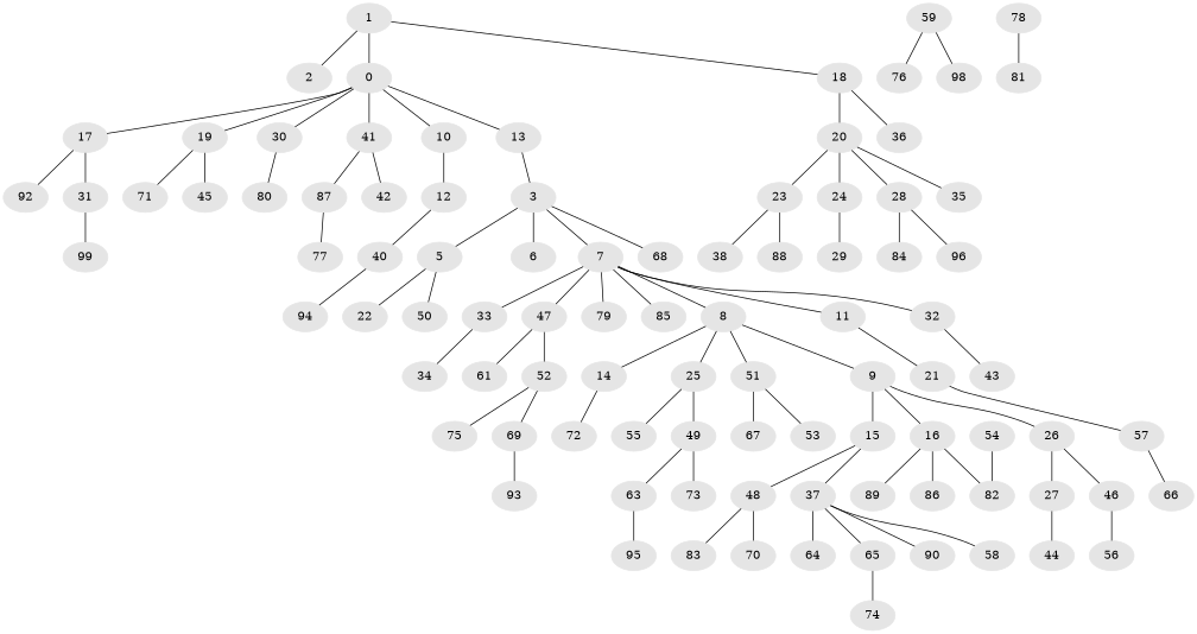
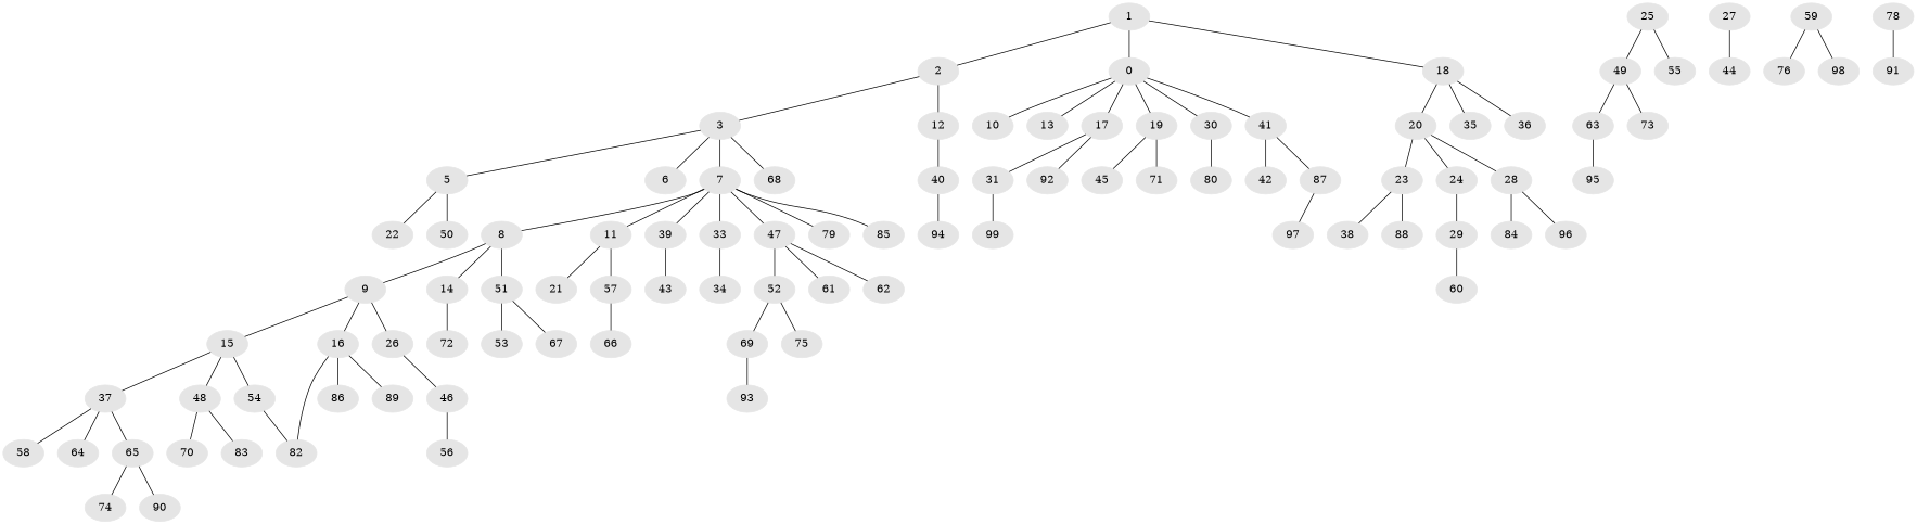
  graph {
    node [color=gray90 style=filled]
    1
    2
    n3 [label=0]
    18
    3
    10
    13
    17
    19
    30
    41
    20
    35
    36
    5
    6
    7
    68
    22
    50
    8
    11
-   32
+   32 [label=39]
    33
    47
    79
    85
    12
    31
    92
    45
    71
    80
    42
    87
    9
    14
    25
    51
    21
    43
    34
    52
    61
+   62
    15
    16
    26
    72
    49
    55
    53
    67
    37
    48
    54
    82
    86
    89
    27
    46
    59
    76
    98
    40
    57
    94
    58
    64
    65
    70
    83
    n73 [label=99]
    23
    24
    28
    38
    88
    29
    84
    96
    66
+   60
    63
    73
    44
    56
    74
    90
-   97 [label=77]
+   97
    69
    75
    95
    93
    78
-   81
+   81 [label=91]
    1 -- 2
    1 -- n3
    1 -- 18
-   13 -- 3
+   2 -- 3
    n3 -- 10
    n3 -- 13
    n3 -- 17
    n3 -- 19
    n3 -- 30
    n3 -- 41
    18 -- 20
-   20 -- 35
+   18 -- 35
    18 -- 36
    3 -- 5
    3 -- 6
    3 -- 7
    3 -- 68
-   10 -- 12
+   2 -- 12
    17 -- 31
    17 -- 92
    19 -- 45
    19 -- 71
    30 -- 80
    41 -- 42
    41 -- 87
    20 -- 23
    20 -- 24
    20 -- 28
    5 -- 22
    5 -- 50
    7 -- 8
    7 -- 11
    7 -- 32
    7 -- 33
    7 -- 47
    7 -- 79
    7 -- 85
    8 -- 9
    8 -- 14
-   8 -- 25
    8 -- 51
    11 -- 21
    32 -- 43
    33 -- 34
    47 -- 52
    47 -- 61
+   47 -- 62
    12 -- 40
    31 -- n73
    87 -- 97
    9 -- 15
    9 -- 16
    9 -- 26
    14 -- 72
    25 -- 49
    25 -- 55
    51 -- 53
    51 -- 67
-   21 -- 57
+   11 -- 57
    52 -- 69
    52 -- 75
    15 -- 37
    15 -- 48
+   15 -- 54
    16 -- 82
    16 -- 86
    16 -- 89
-   26 -- 27
    26 -- 46
    49 -- 63
    49 -- 73
    37 -- 58
    37 -- 64
    37 -- 65
    48 -- 70
    48 -- 83
    54 -- 82
    27 -- 44
    46 -- 56
    59 -- 76
    59 -- 98
    40 -- 94
    57 -- 66
    65 -- 74
-   37 -- 90
+   65 -- 90
    23 -- 38
    23 -- 88
    24 -- 29
    28 -- 84
    28 -- 96
+   29 -- 60
    63 -- 95
    69 -- 93
    78 -- 81
  }
